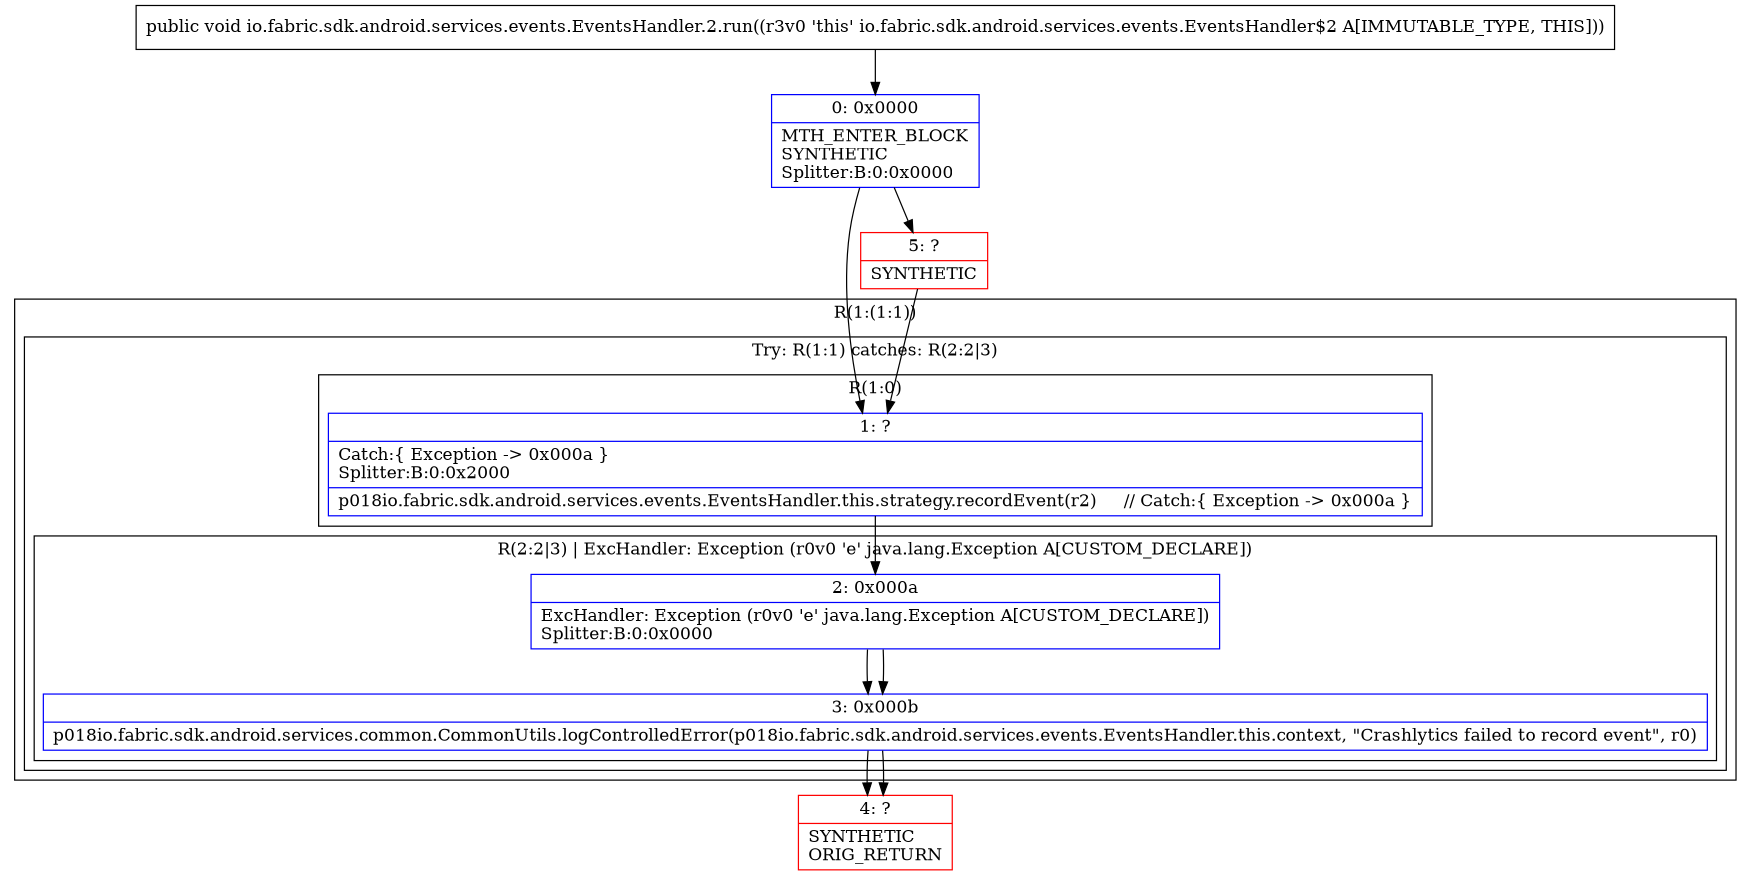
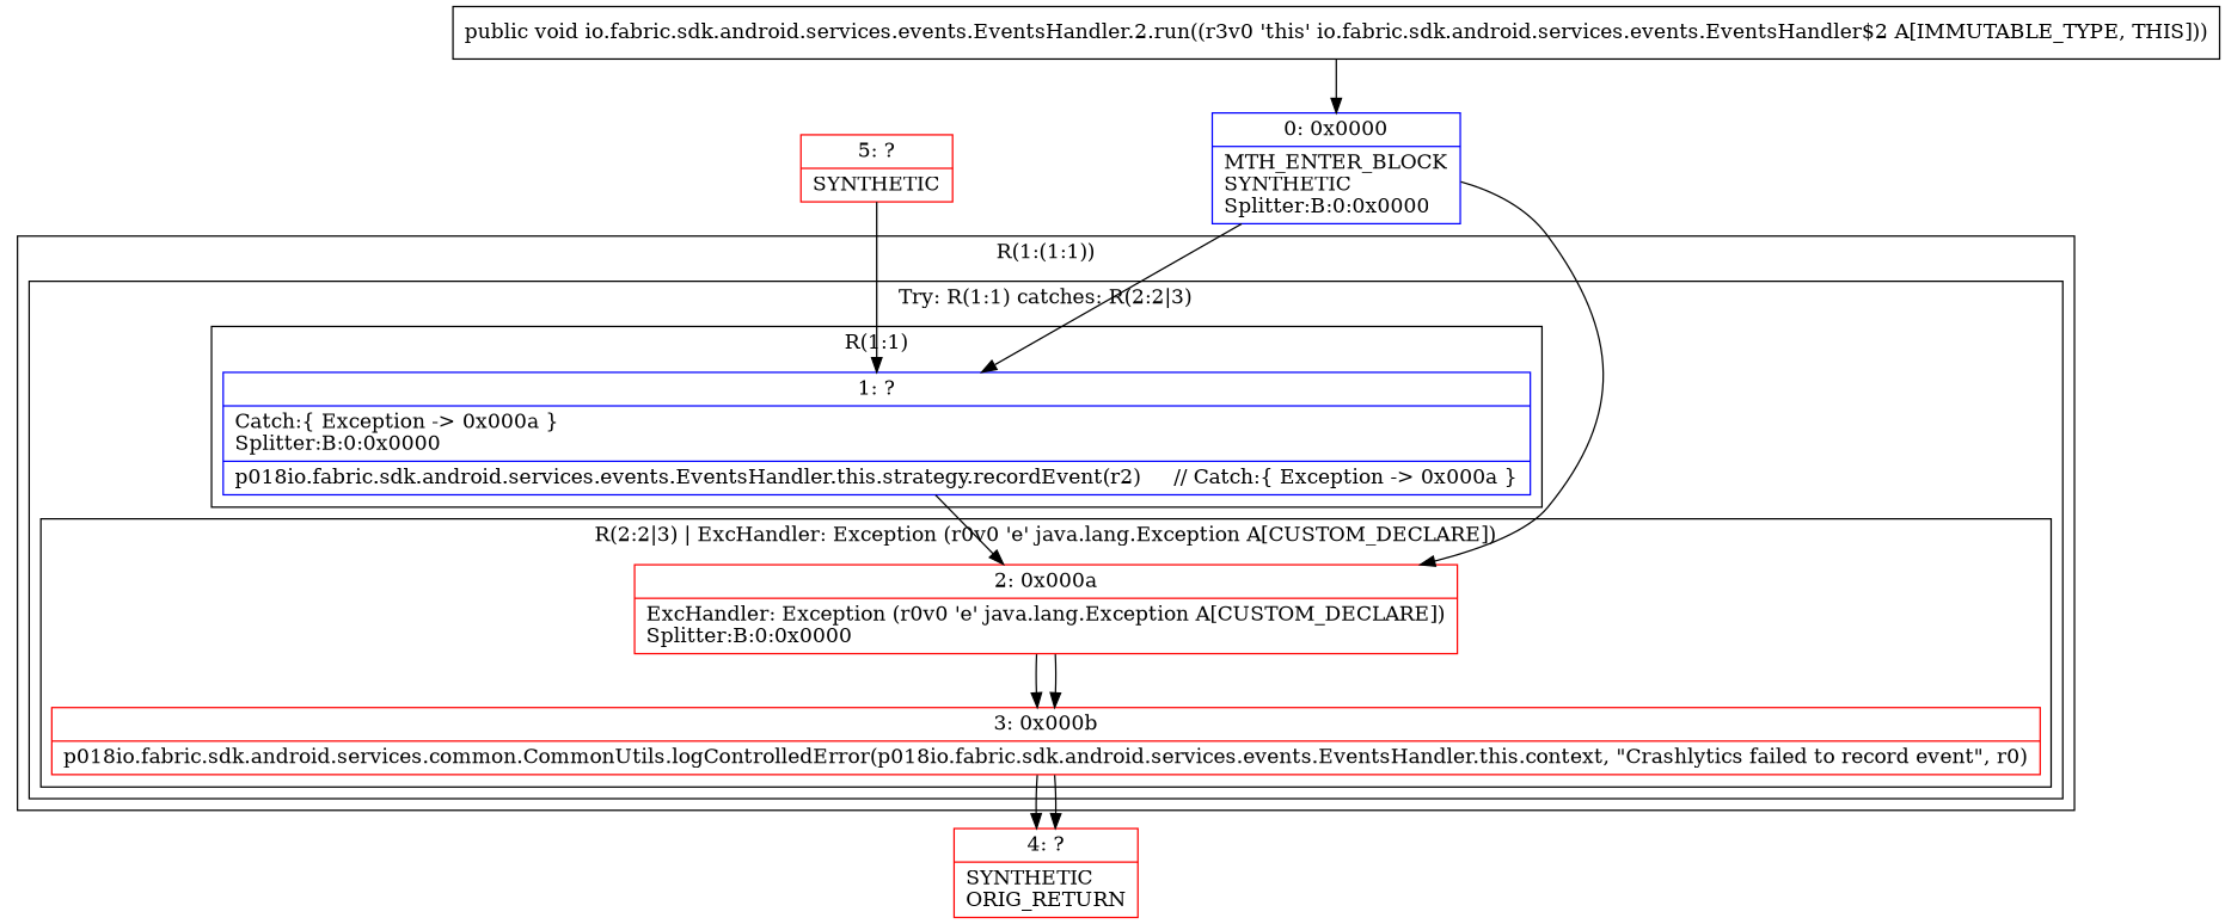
  digraph {
    node [color=blue shape=record]
-   n1 [label="{1\:\ ?|Catch:\{ Exception \-\> 0x000a \}\lSplitter:B:0:0x2000\l|p018io.fabric.sdk.android.services.events.EventsHandler.this.strategy.recordEvent(r2)     \/\/ Catch:\{ Exception \-\> 0x000a \}\l}"]
-   n2 [label="{2\:\ 0x000a|ExcHandler: Exception (r0v0 'e' java.lang.Exception A[CUSTOM_DECLARE])\lSplitter:B:0:0x0000\l}"]
-   n3 [label="{3\:\ 0x000b|p018io.fabric.sdk.android.services.common.CommonUtils.logControlledError(p018io.fabric.sdk.android.services.events.EventsHandler.this.context, \"Crashlytics failed to record event\", r0)\l}"]
+   n1 [label="{1\:\ ?|Catch:\{ Exception \-\> 0x000a \}\lSplitter:B:0:0x0000\l|p018io.fabric.sdk.android.services.events.EventsHandler.this.strategy.recordEvent(r2)     \/\/ Catch:\{ Exception \-\> 0x000a \}\l}"]
+   n2 [color=red label="{2\:\ 0x000a|ExcHandler: Exception (r0v0 'e' java.lang.Exception A[CUSTOM_DECLARE])\lSplitter:B:0:0x0000\l}"]
+   n3 [color=red label="{3\:\ 0x000b|p018io.fabric.sdk.android.services.common.CommonUtils.logControlledError(p018io.fabric.sdk.android.services.events.EventsHandler.this.context, \"Crashlytics failed to record event\", r0)\l}"]
    n4 [color=red label="{4\:\ ?|SYNTHETIC\lORIG_RETURN\l}"]
    n5 [color=red label="{5\:\ ?|SYNTHETIC\l}"]
    n6 [label="{0\:\ 0x0000|MTH_ENTER_BLOCK\lSYNTHETIC\lSplitter:B:0:0x0000\l}"]
    n7 [label="{public void io.fabric.sdk.android.services.events.EventsHandler.2.run((r3v0 'this' io.fabric.sdk.android.services.events.EventsHandler$2 A[IMMUTABLE_TYPE, THIS])) }" color=""]
    subgraph cluster_1 {
      label="R(1:(1:1))"
      subgraph cluster_2 {
        label="Try: R(1:1) catches: R(2:2|3)"
        subgraph cluster_3 {
-         label="R(1:0)"
+         label="R(1:1)"
          n1
        }
        subgraph cluster_4 {
          label="R(2:2|3) | ExcHandler: Exception (r0v0 'e' java.lang.Exception A[CUSTOM_DECLARE])\l"
          n2
          n3
        }
      }
    }
    subgraph cluster_5 {
      label="R(2:2|3) | ExcHandler: Exception (r0v0 'e' java.lang.Exception A[CUSTOM_DECLARE])\l"
    }
    n1 -> n2
    n2 -> n3
    n2 -> n3
    n3 -> n4
    n3 -> n4
    n5 -> n1
    n6 -> n1
-   n6 -> n5
+   n6 -> n2
    n7 -> n6
  }
